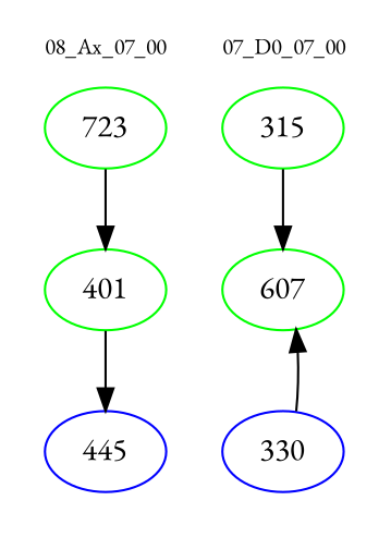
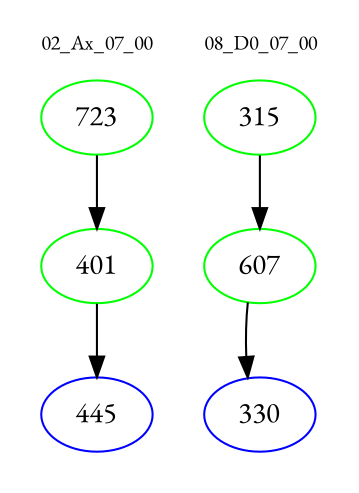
  digraph {
    fontname="EB Garamond"
    node [color=green fontname="EB Garamond"]
    edge [color=black fontname="EB Garamond"]
    n1 [label=723]
    n2 [label=401]
    n3 [color=blue label=445]
    n4 [label=315]
    n5 [label=607]
    n6 [color=blue label=330]
    subgraph cluster_1 {
      color=white
      fontsize=10
-     label="08_Ax_07_00"
+     label="02_Ax_07_00"
      n1
      n2
      n3
    }
    subgraph cluster_2 {
      color=white
      fontsize=10
-     label="07_D0_07_00"
+     label="08_D0_07_00"
      n4
      n5
      n6
    }
    n1 -> n2
    n2 -> n3
    n4 -> n5
-   n6 -> n5
+   n5 -> n6
  }
